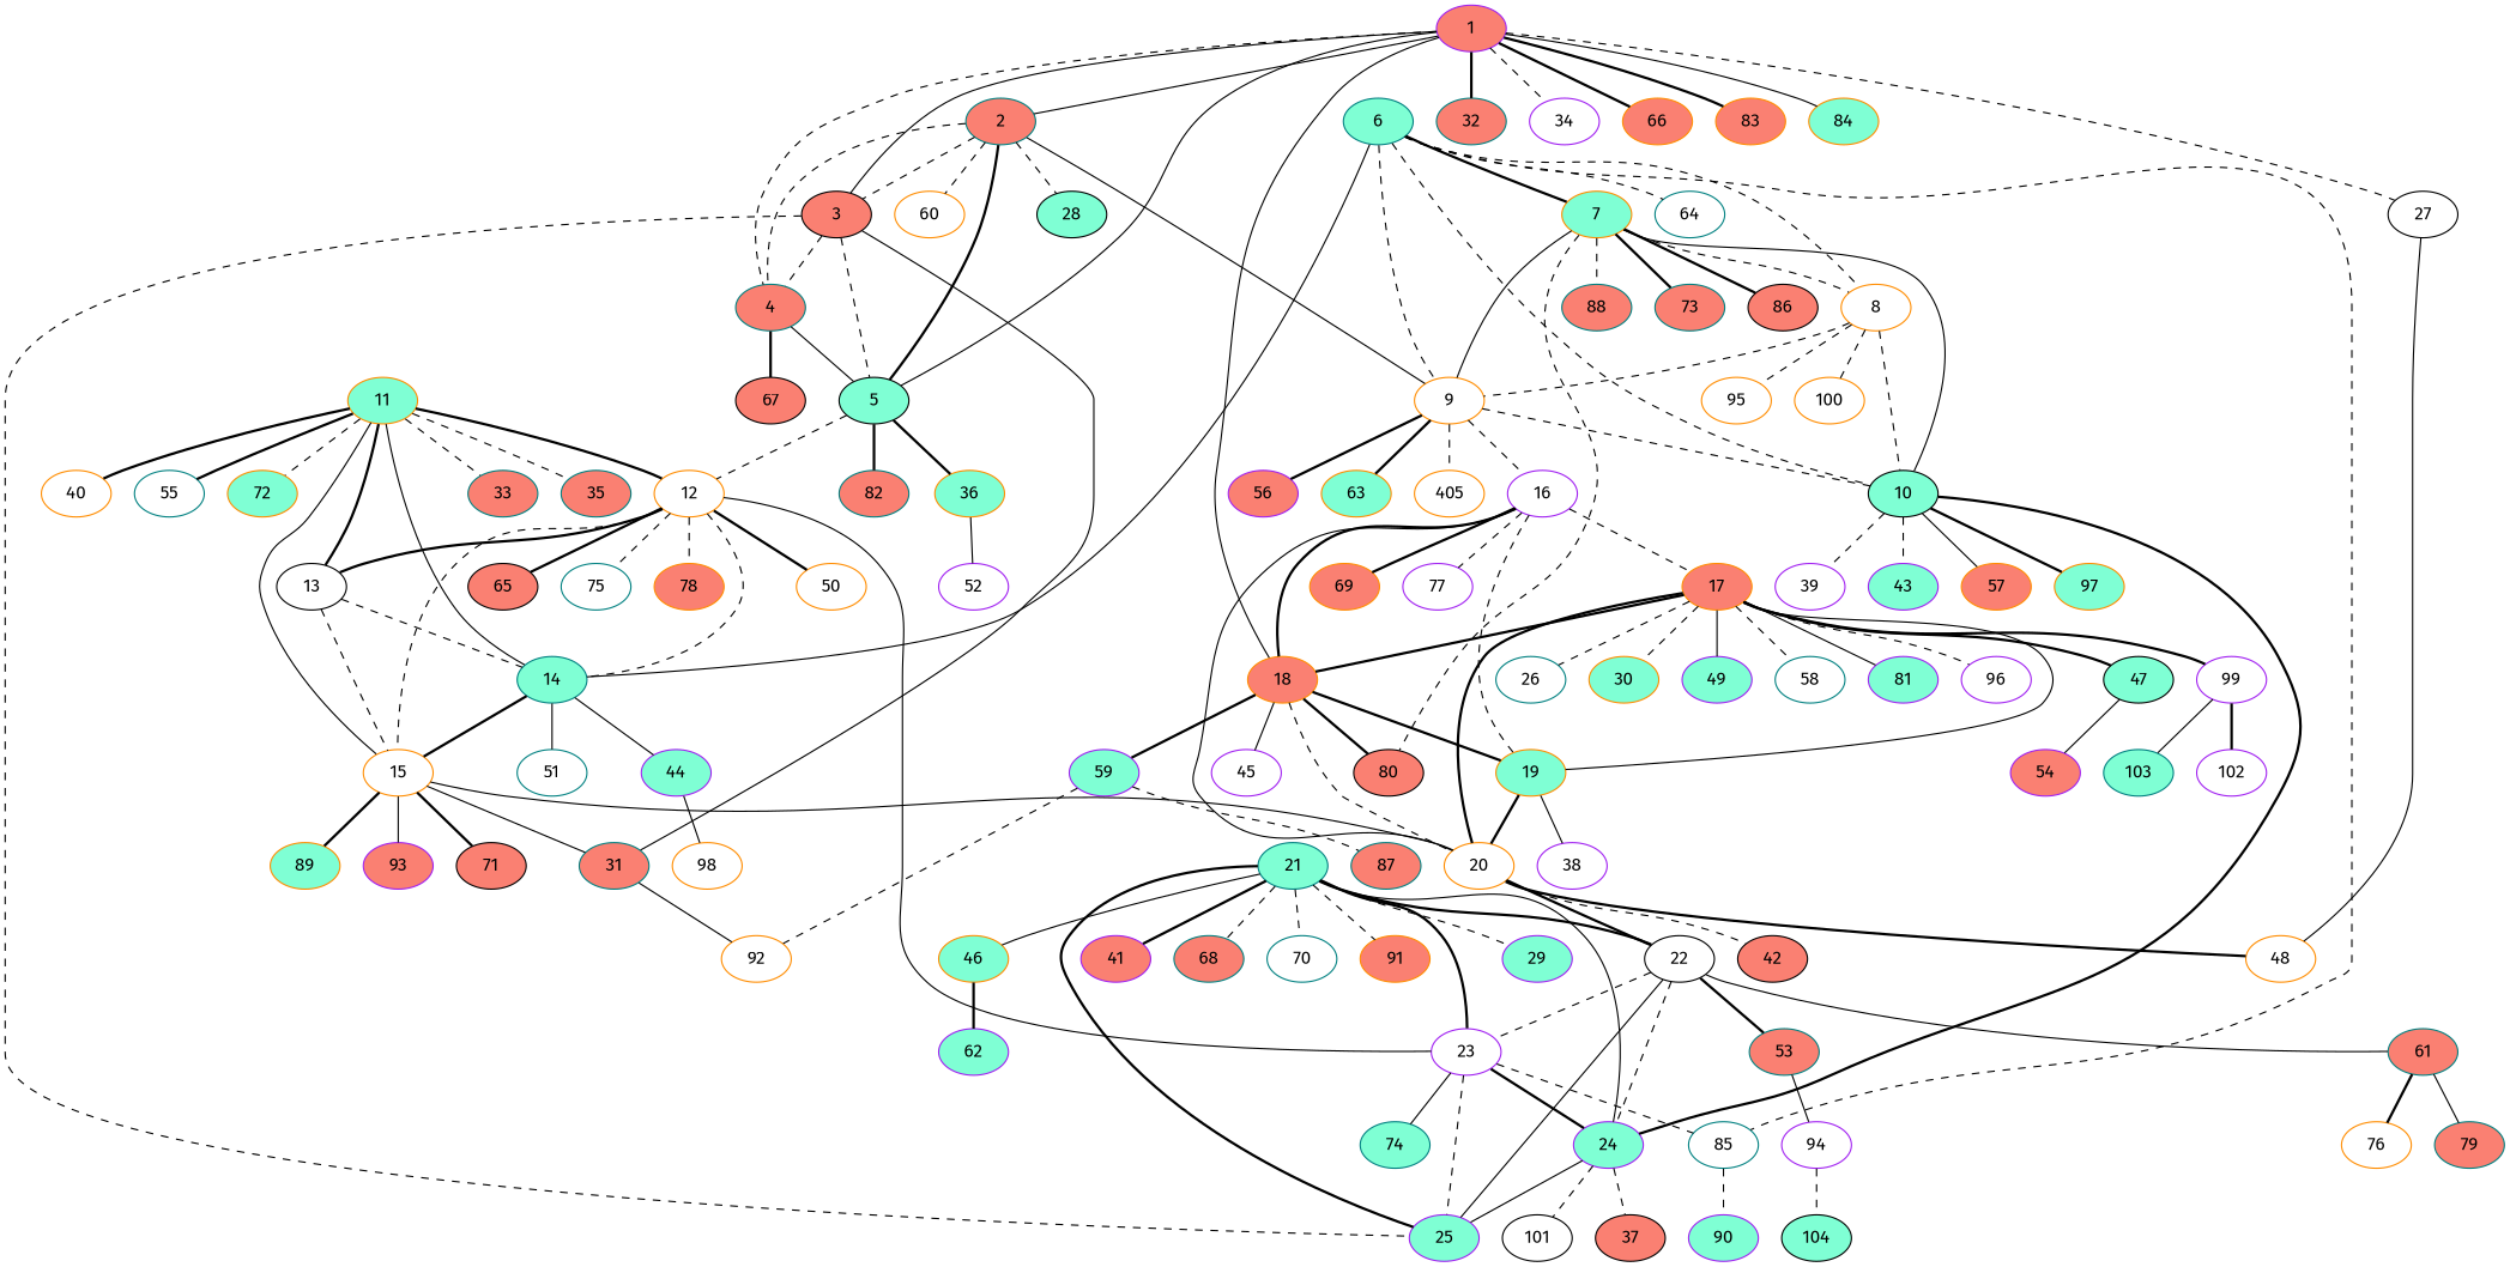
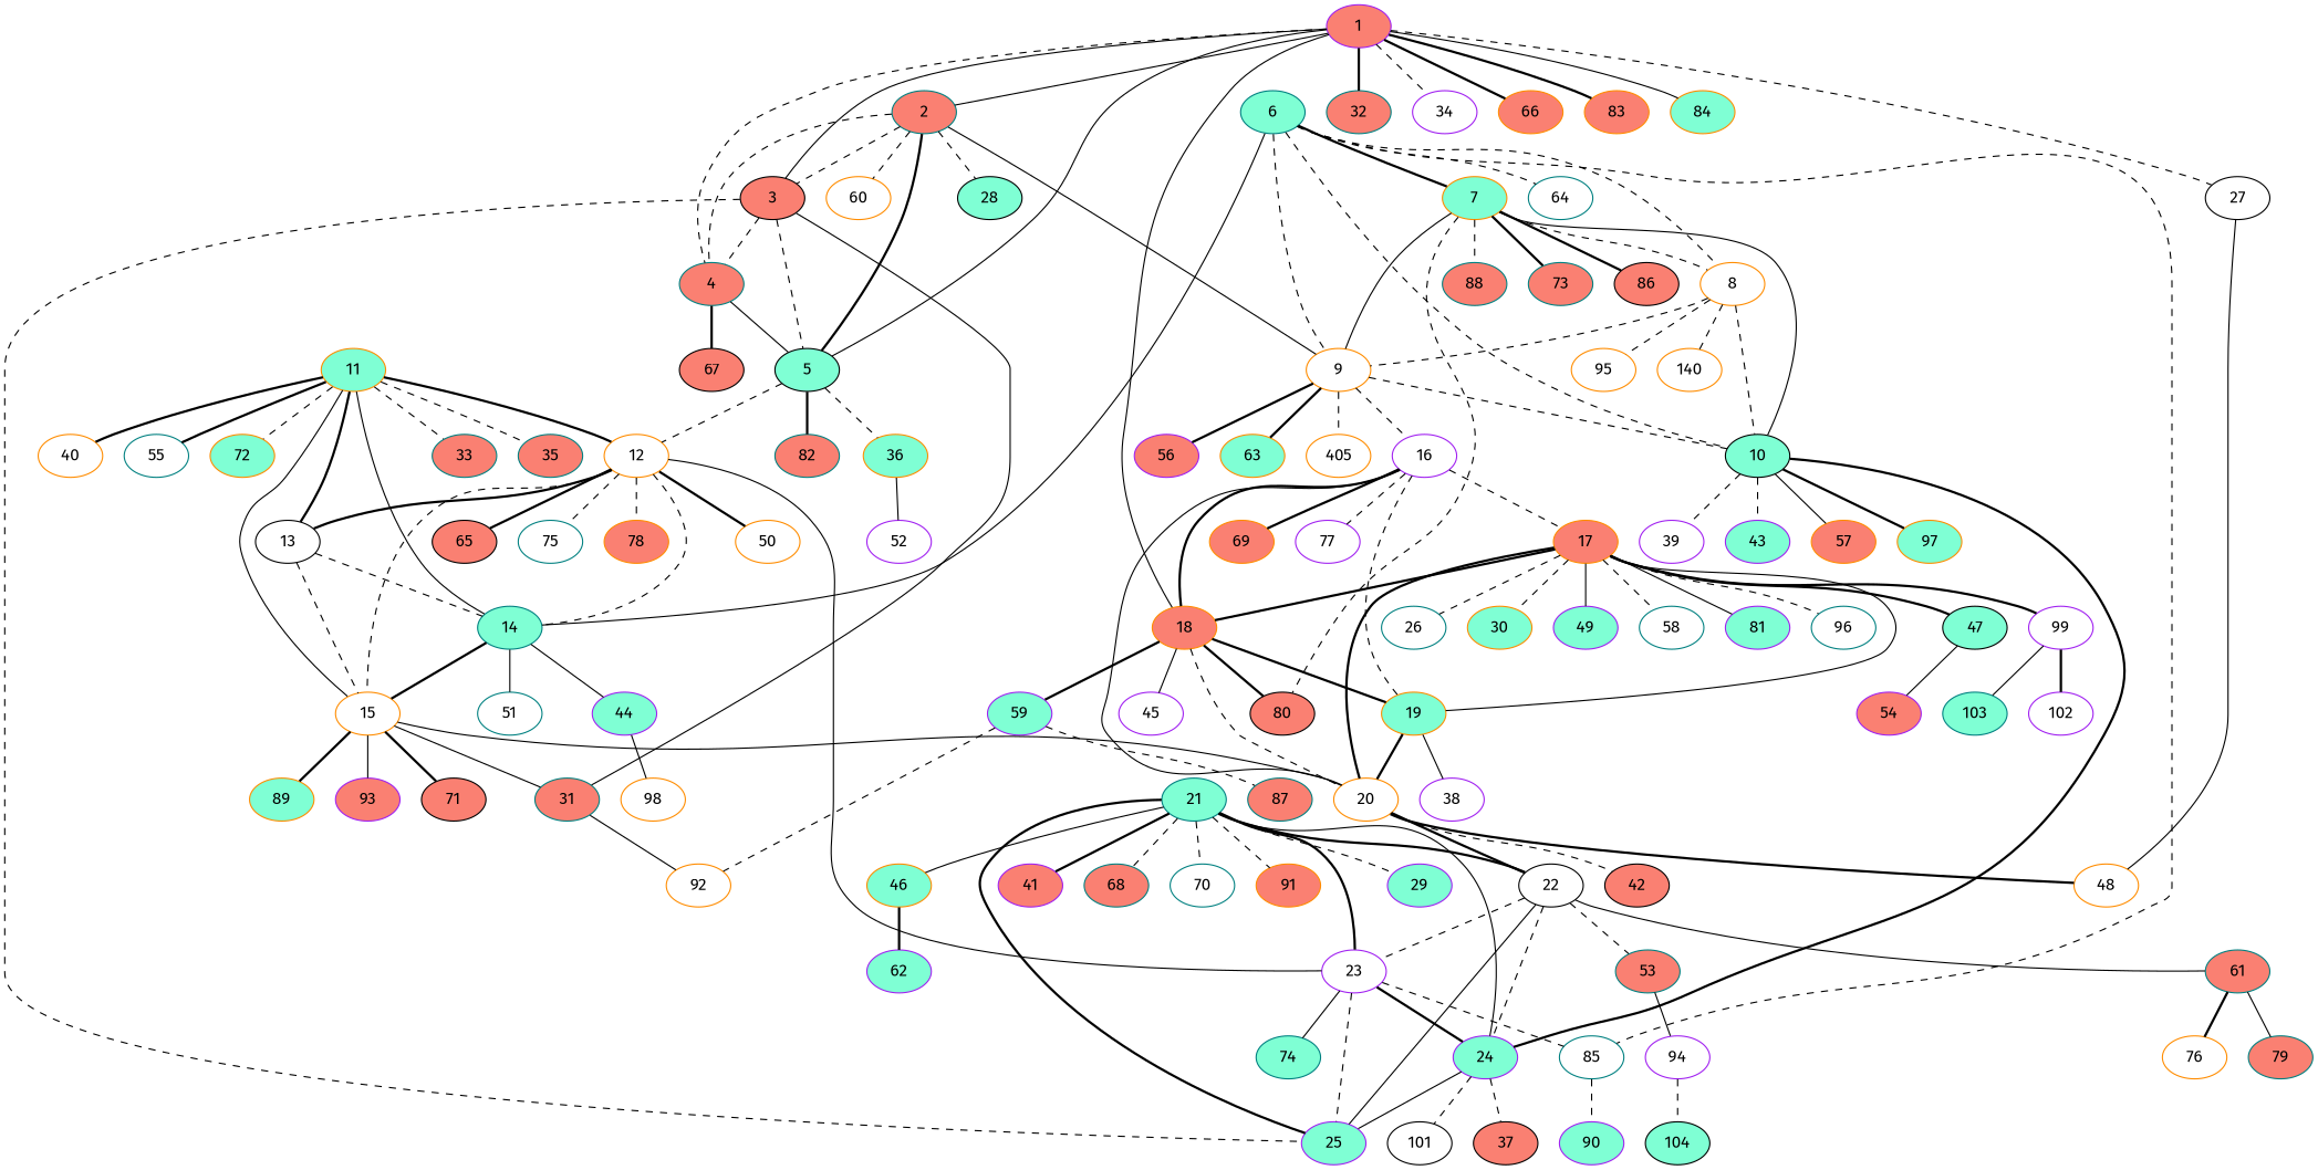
  graph {
    fontname="Fira Sans"
    node [color=darkorange fillcolor=white fontname="Fira Sans" style=filled]
    edge [fontname="Fira Sans" style=dashed]
    1 [color=purple fillcolor=salmon]
    2 [color=teal fillcolor=salmon]
    3 [color=black fillcolor=salmon]
    4 [color=teal fillcolor=salmon]
    5 [color=black fillcolor=aquamarine]
    18 [fillcolor=salmon]
    27 [color=black]
    32 [color=teal fillcolor=salmon]
    34 [color=purple]
    66 [fillcolor=salmon]
    83 [fillcolor=salmon]
    84 [fillcolor=aquamarine]
    9
    28 [color=black fillcolor=aquamarine]
    60
    25 [color=purple fillcolor=aquamarine]
    31 [color=teal fillcolor=salmon]
    67 [color=black fillcolor=salmon]
    12
    36 [fillcolor=aquamarine]
    82 [color=teal fillcolor=salmon]
    80 [color=black fillcolor=salmon]
    20
    19 [fillcolor=aquamarine]
    45 [color=purple]
    59 [color=purple fillcolor=aquamarine]
    48
    10 [color=black fillcolor=aquamarine]
    16 [color=purple]
    56 [color=purple fillcolor=salmon]
    63 [fillcolor=aquamarine]
    n32 [label=405]
    92
    14 [color=teal fillcolor=aquamarine]
    13 [color=black]
    15
    23 [color=purple]
    50
    65 [color=black fillcolor=salmon]
    75 [color=teal]
    78 [fillcolor=salmon]
    52 [color=purple]
    6 [color=teal fillcolor=aquamarine]
    7 [fillcolor=aquamarine]
    8
    64 [color=teal]
    85 [color=teal]
    73 [color=teal fillcolor=salmon]
    86 [color=black fillcolor=salmon]
    88 [color=teal fillcolor=salmon]
    95
-   100
+   100 [label=140]
    24 [color=purple fillcolor=aquamarine]
    39 [color=purple]
    43 [color=purple fillcolor=aquamarine]
    57 [fillcolor=salmon]
    97 [fillcolor=aquamarine]
    44 [color=purple fillcolor=aquamarine]
    51 [color=teal]
    90 [color=purple fillcolor=aquamarine]
    17 [fillcolor=salmon]
    69 [fillcolor=salmon]
    77 [color=purple]
    37 [color=black fillcolor=salmon]
    101 [color=black]
    11 [fillcolor=aquamarine]
    33 [color=teal fillcolor=salmon]
    35 [color=teal fillcolor=salmon]
    40
    55 [color=teal]
    72 [fillcolor=aquamarine]
    71 [color=black fillcolor=salmon]
    89 [fillcolor=aquamarine]
    93 [color=purple fillcolor=salmon]
    74 [color=teal fillcolor=aquamarine]
    98
    22 [color=black]
    42 [color=black fillcolor=salmon]
    26 [color=teal]
    30 [fillcolor=aquamarine]
    47 [color=black fillcolor=aquamarine]
    49 [color=purple fillcolor=aquamarine]
    58 [color=teal]
    81 [color=purple fillcolor=aquamarine]
-   96 [color=purple]
+   96 [color=teal]
    99 [color=purple]
    38 [color=purple]
    54 [color=purple fillcolor=salmon]
    102 [color=purple]
    103 [color=teal fillcolor=aquamarine]
    87 [color=teal fillcolor=salmon]
    53 [color=teal fillcolor=salmon]
    61 [color=teal fillcolor=salmon]
    21 [color=teal fillcolor=aquamarine]
    29 [color=purple fillcolor=aquamarine]
    41 [color=purple fillcolor=salmon]
    46 [fillcolor=aquamarine]
    68 [color=teal fillcolor=salmon]
    70 [color=teal]
    91 [fillcolor=salmon]
    62 [color=purple fillcolor=aquamarine]
    94 [color=purple]
    76
    79 [color=teal fillcolor=salmon]
    104 [color=black fillcolor=aquamarine]
    1 -- 2 [style=solid]
    1 -- 3 [style=solid]
    1 -- 4
    1 -- 5 [style=solid]
    1 -- 18 [style=solid]
    1 -- 27
    1 -- 32 [style=bold]
    1 -- 34
    1 -- 66 [style=bold]
    1 -- 83 [style=bold]
    1 -- 84 [style=solid]
    2 -- 3
    2 -- 4
    2 -- 5 [style=bold]
    2 -- 9 [style=solid]
    2 -- 28
    2 -- 60
    3 -- 4
    3 -- 5
    3 -- 25
    3 -- 31 [style=solid]
    4 -- 5 [style=solid]
    4 -- 67 [style=bold]
    5 -- 12
-   5 -- 36 [style=bold]
+   5 -- 36
    5 -- 82 [style=bold]
    18 -- 80 [style=bold]
    18 -- 20
    18 -- 19 [style=bold]
    18 -- 45 [style=solid]
    18 -- 59 [style=bold]
    27 -- 48 [style=solid]
    9 -- 10
    9 -- 16
    9 -- 56 [style=bold]
    9 -- 63 [style=bold]
    9 -- n32
    31 -- 92 [style=solid]
    12 -- 14
    12 -- 13 [style=bold]
    12 -- 15
    12 -- 23 [style=solid]
    12 -- 50 [style=bold]
    12 -- 65 [style=bold]
    12 -- 75
    12 -- 78
    36 -- 52 [style=solid]
    20 -- 48 [style=bold]
    20 -- 22 [style=bold]
    20 -- 42
    19 -- 20 [style=bold]
    19 -- 38 [style=solid]
    59 -- 92
    59 -- 87
    10 -- 24 [style=bold]
    10 -- 39
    10 -- 43
    10 -- 57 [style=solid]
    10 -- 97 [style=bold]
    16 -- 18 [style=bold]
    16 -- 20 [style=solid]
    16 -- 19
    16 -- 17
    16 -- 69 [style=bold]
    16 -- 77
    14 -- 15 [style=bold]
    14 -- 44 [style=solid]
    14 -- 51 [style=solid]
    13 -- 14
    13 -- 15
    15 -- 31 [style=solid]
    15 -- 20 [style=solid]
    15 -- 71 [style=bold]
    15 -- 89 [style=bold]
    15 -- 93 [style=solid]
    23 -- 25
    23 -- 85
    23 -- 24 [style=bold]
    23 -- 74 [style=solid]
    6 -- 9
    6 -- 10
    6 -- 14 [style=solid]
    6 -- 7 [style=bold]
    6 -- 8
    6 -- 64
    6 -- 85
    7 -- 9 [style=solid]
    7 -- 80
    7 -- 10 [style=solid]
    7 -- 8
    7 -- 73 [style=bold]
    7 -- 86 [style=bold]
    7 -- 88
    8 -- 9
    8 -- 10
    8 -- 95
    8 -- 100
    85 -- 90
    24 -- 25 [style=solid]
    24 -- 37
    24 -- 101
    44 -- 98 [style=solid]
    17 -- 18 [style=bold]
    17 -- 20 [style=bold]
    17 -- 19 [style=solid]
    17 -- 26
    17 -- 30
    17 -- 47 [style=bold]
    17 -- 49 [style=solid]
    17 -- 58
    17 -- 81 [style=solid]
    17 -- 96
    17 -- 99 [style=bold]
    11 -- 12 [style=bold]
    11 -- 14 [style=solid]
    11 -- 13 [style=bold]
    11 -- 15 [style=solid]
    11 -- 33
    11 -- 35
    11 -- 40 [style=bold]
    11 -- 55 [style=bold]
    11 -- 72
    22 -- 25 [style=solid]
    22 -- 23
    22 -- 24
-   22 -- 53 [style=bold]
+   22 -- 53
    22 -- 61 [style=solid]
    47 -- 54 [style=solid]
    99 -- 102 [style=bold]
    99 -- 103 [style=solid]
    53 -- 94 [style=solid]
    61 -- 76 [style=bold]
    61 -- 79 [style=solid]
    21 -- 25 [style=bold]
    21 -- 23 [style=bold]
    21 -- 24 [style=solid]
    21 -- 22 [style=bold]
    21 -- 29
    21 -- 41 [style=bold]
    21 -- 46 [style=solid]
    21 -- 68
    21 -- 70
    21 -- 91
    46 -- 62 [style=bold]
    94 -- 104
  }
